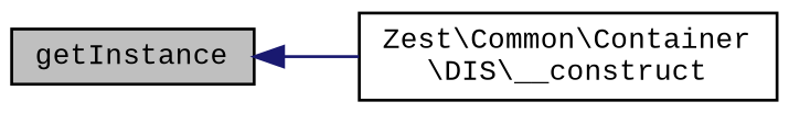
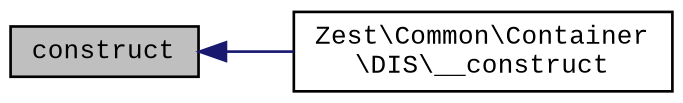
  digraph {
    rankdir=LR
    fontname="Liberation Mono"
    node [color=black fontname="Liberation Mono" fontsize=10 shape=record style=filled]
-   n1 [fillcolor=grey75 fontcolor=black height=0.2 label=getInstance width=0.4]
+   n1 [fillcolor=grey75 fontcolor=black height=0.2 label=construct width=0.4]
    n2 [fillcolor=white height=0.2 label="Zest\\Common\\Container\l\\DIS\\__construct" width=0.4]
    n1 -> n2 [color=midnightblue dir=back fontname="Liberation Mono" fontsize=10 labelfontname=Helvetica labelfontsize=10 style=solid]
  }
